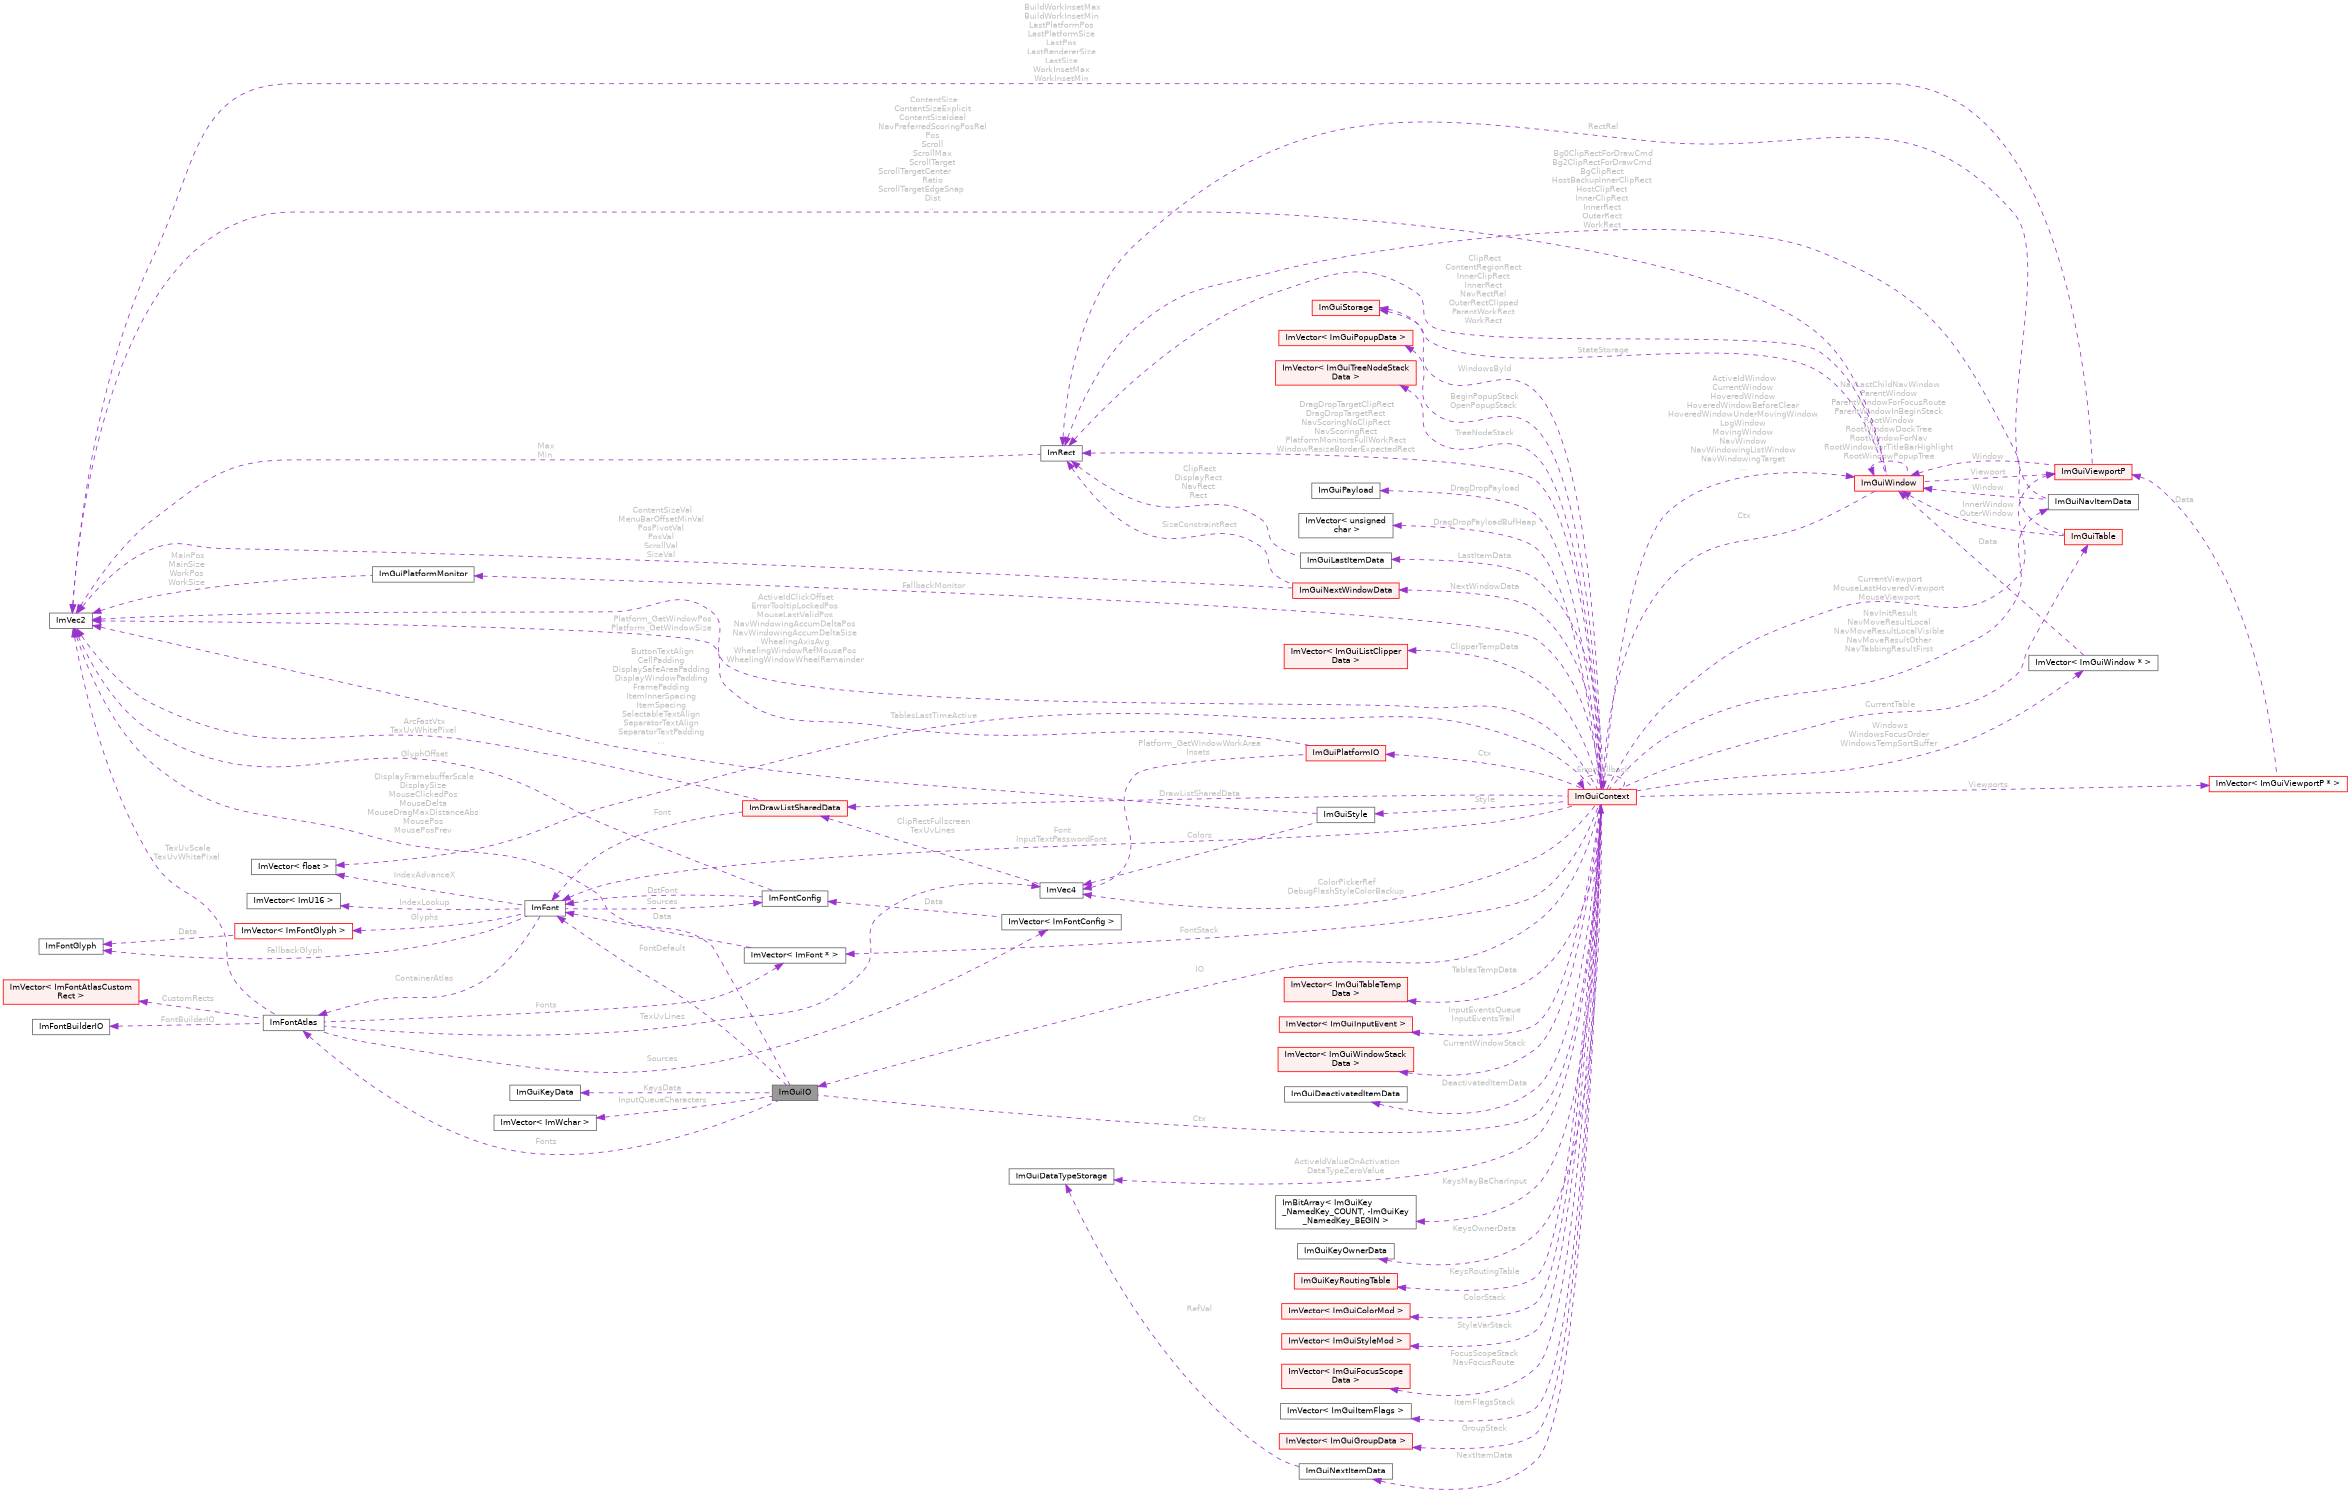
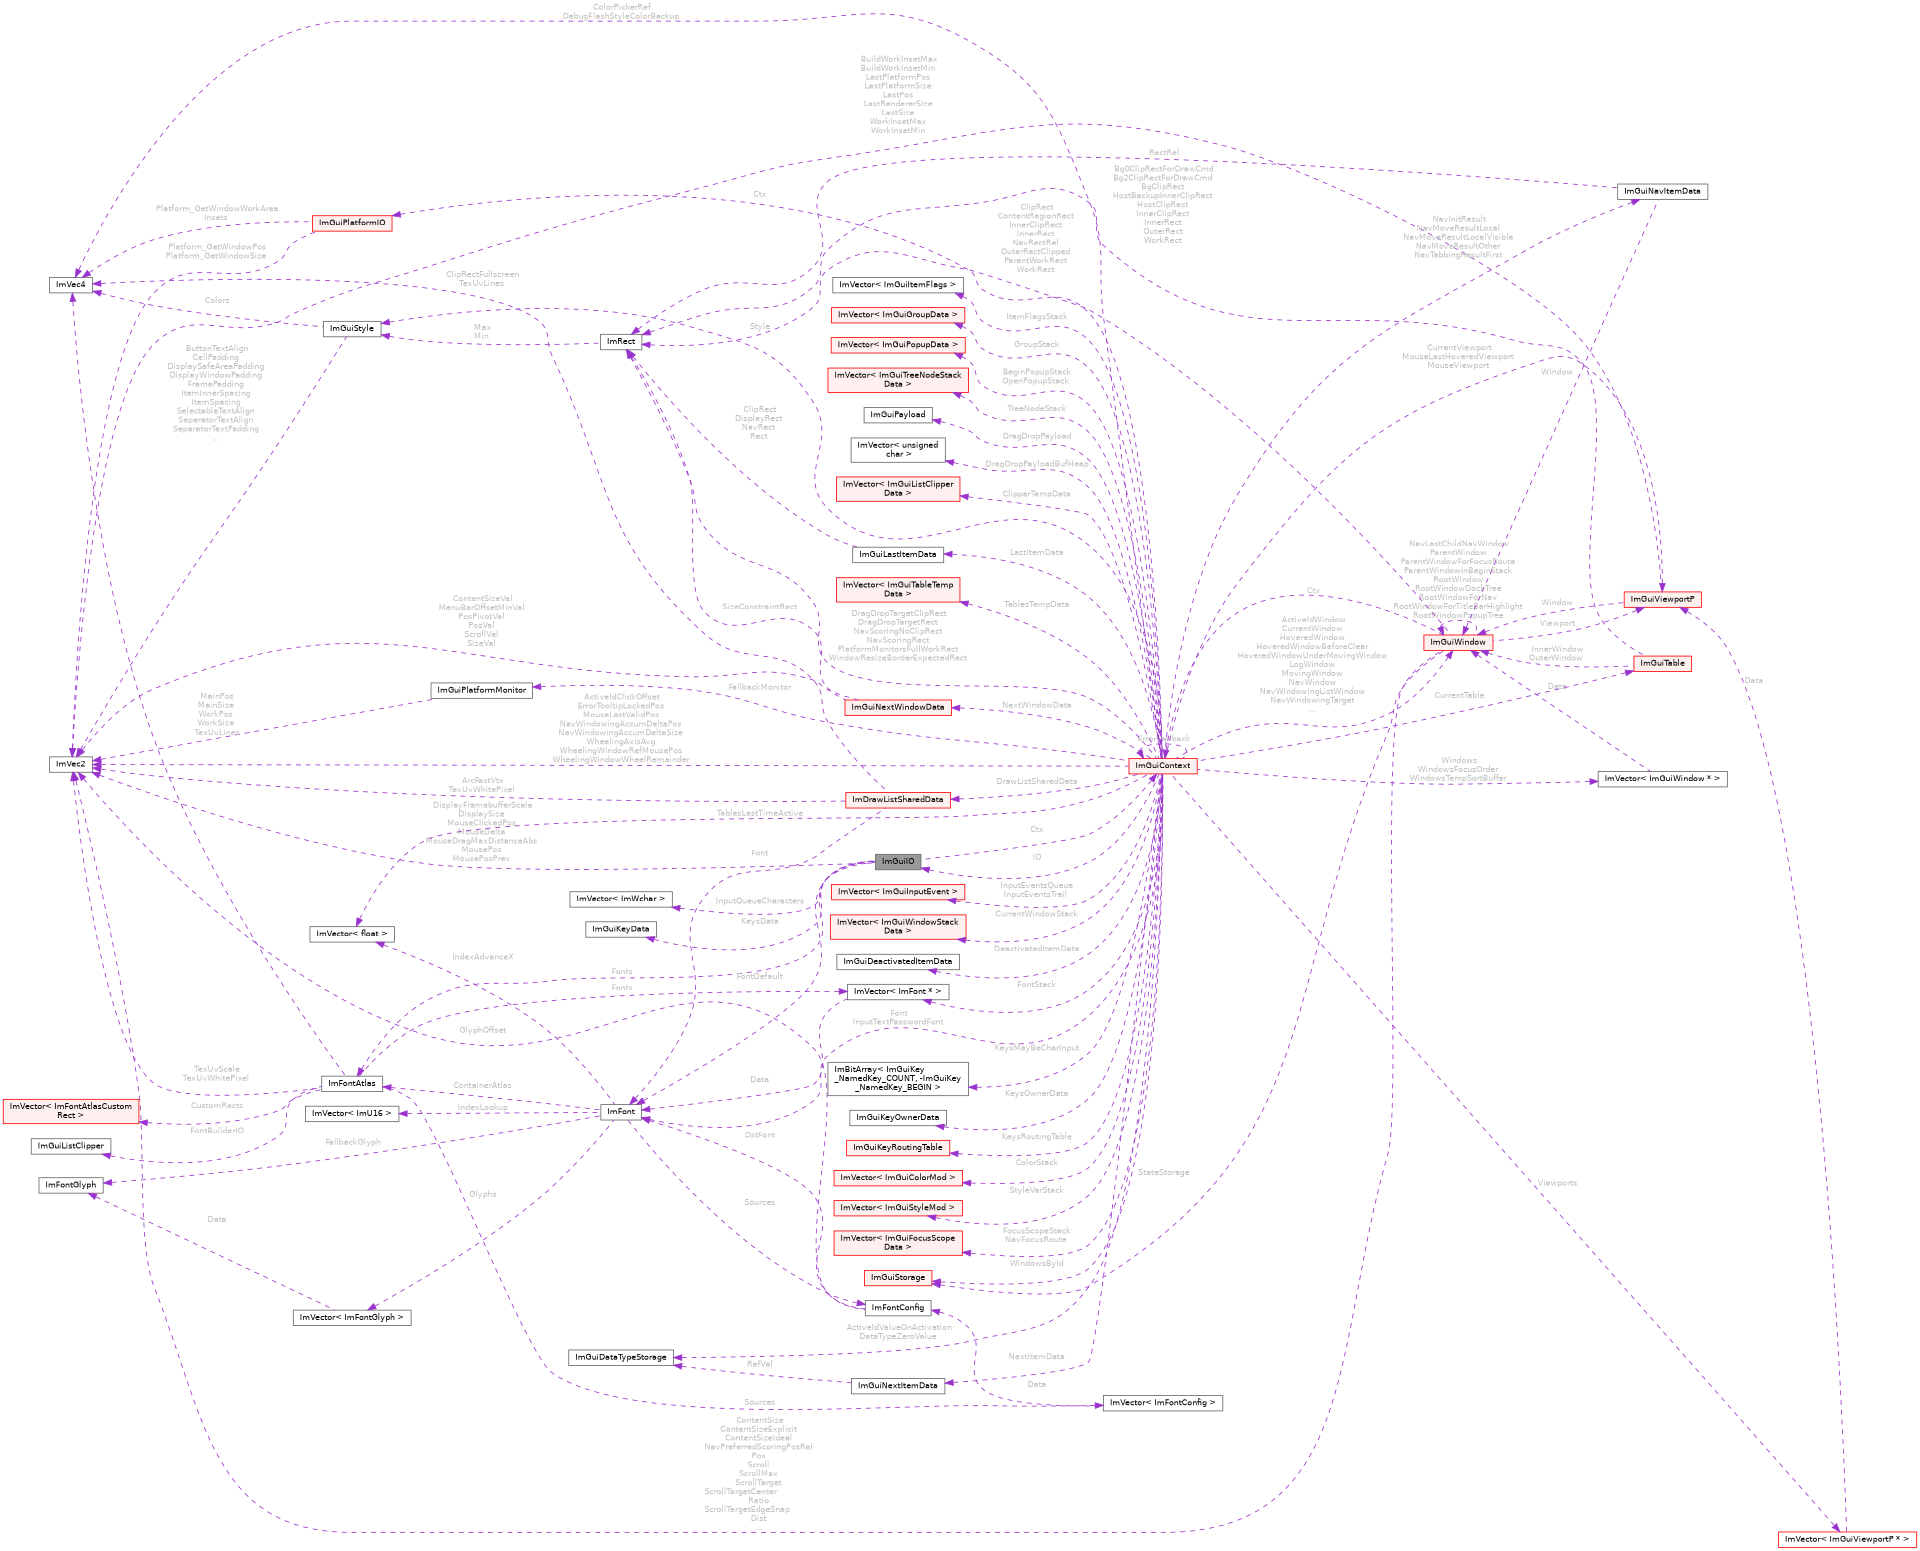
  digraph {
    rankdir=LR
    node [color=gray40 fillcolor=white fontname=Helvetica fontsize=10 shape=box style=filled]
    edge [color=darkorchid3 dir=back fontcolor=grey fontname=Helvetica fontsize=10 labelfontname=Helvetica labelfontsize=10 style=dashed]
    n1 [fillcolor=grey60 fontcolor=black height=0.2 label=ImGuiIO width=0.4]
    n2 [color=red fillcolor="#FFF0F0" height=0.2 label=ImGuiContext width=0.4]
    n3 [color=red fillcolor="#FFF0F0" height=0.2 label=ImGuiWindow width=0.4]
    n4 [height=0.2 label=ImVec2 width=0.4]
    n5 [height=0.2 label=ImFontAtlas width=0.4]
    n6 [height=0.2 label=ImFontConfig width=0.4]
    n7 [color=red fillcolor="#FFF0F0" height=0.2 label=ImGuiPlatformIO width=0.4]
    n8 [height=0.2 label=ImGuiStyle width=0.4]
    n9 [color=red fillcolor="#FFF0F0" height=0.2 label=ImDrawListSharedData width=0.4]
    n10 [color=red fillcolor="#FFF0F0" height=0.2 label=ImGuiViewportP width=0.4]
    n11 [height=0.2 label=ImRect width=0.4]
    n12 [color=red fillcolor="#FFF0F0" height=0.2 label=ImGuiNextWindowData width=0.4]
    n13 [height=0.2 label=ImGuiPlatformMonitor width=0.4]
    n14 [height=0.2 label=ImFont width=0.4]
    n15 [height=0.2 label="ImVector\< ImFontConfig \>" width=0.4]
    n16 [height=0.2 label="ImVector\< ImGuiWindow * \>" width=0.4]
    n17 [height=0.2 label=ImGuiNavItemData width=0.4]
    n18 [color=red fillcolor="#FFF0F0" height=0.2 label=ImGuiTable width=0.4]
    n19 [color=red height=0.2 label="ImVector\< ImGuiViewportP * \>" width=0.4]
    n20 [height=0.2 label=ImGuiLastItemData width=0.4]
    n21 [height=0.2 label="ImVector\< ImFont * \>" width=0.4]
    n22 [height=0.2 label="ImVector\< float \>" width=0.4]
    n23 [height=0.2 label="ImVector\< ImU16 \>" width=0.4]
-   n24 [color=red height=0.2 label="ImVector\< ImFontGlyph \>" width=0.4]
+   n24 [height=0.2 label="ImVector\< ImFontGlyph \>" width=0.4]
    n25 [height=0.2 label=ImFontGlyph width=0.4]
    n26 [color=red fillcolor="#FFF0F0" height=0.2 label="ImVector\< ImFontAtlasCustom\lRect \>" width=0.4]
    n27 [height=0.2 label=ImVec4 width=0.4]
-   n28 [height=0.2 label=ImFontBuilderIO width=0.4]
+   n28 [height=0.2 label=ImGuiListClipper width=0.4]
    n29 [color=red fillcolor="#FFF0F0" height=0.2 label="ImVector\< ImGuiInputEvent \>" width=0.4]
    n30 [color=red fillcolor="#FFF0F0" height=0.2 label=ImGuiStorage width=0.4]
    n31 [color=red fillcolor="#FFF0F0" height=0.2 label="ImVector\< ImGuiWindowStack\lData \>" width=0.4]
    n32 [height=0.2 label=ImGuiDeactivatedItemData width=0.4]
    n33 [height=0.2 label=ImGuiDataTypeStorage width=0.4]
    n34 [height=0.2 label=ImGuiNextItemData width=0.4]
    n35 [height=0.2 label="ImBitArray\< ImGuiKey\l_NamedKey_COUNT, -ImGuiKey\l_NamedKey_BEGIN \>" width=0.4]
    n36 [height=0.2 label=ImGuiKeyOwnerData width=0.4]
    n37 [color=red fillcolor="#FFF0F0" height=0.2 label=ImGuiKeyRoutingTable width=0.4]
    n38 [color=red fillcolor="#FFF0F0" height=0.2 label="ImVector\< ImGuiColorMod \>" width=0.4]
    n39 [color=red fillcolor="#FFF0F0" height=0.2 label="ImVector\< ImGuiStyleMod \>" width=0.4]
    n40 [color=red fillcolor="#FFF0F0" height=0.2 label="ImVector\< ImGuiFocusScope\lData \>" width=0.4]
    n41 [height=0.2 label="ImVector\< ImGuiItemFlags \>" width=0.4]
    n42 [color=red fillcolor="#FFF0F0" height=0.2 label="ImVector\< ImGuiGroupData \>" width=0.4]
    n43 [color=red fillcolor="#FFF0F0" height=0.2 label="ImVector\< ImGuiPopupData \>" width=0.4]
    n44 [color=red fillcolor="#FFF0F0" height=0.2 label="ImVector\< ImGuiTreeNodeStack\lData \>" width=0.4]
    n45 [height=0.2 label=ImGuiPayload width=0.4]
    n46 [height=0.2 label="ImVector\< unsigned\l char \>" width=0.4]
    n47 [color=red fillcolor="#FFF0F0" height=0.2 label="ImVector\< ImGuiListClipper\lData \>" width=0.4]
    n48 [color=red fillcolor="#FFF0F0" height=0.2 label="ImVector\< ImGuiTableTemp\lData \>" width=0.4]
    n49 [height=0.2 label=ImGuiKeyData width=0.4]
    n50 [height=0.2 label="ImVector\< ImWchar \>" width=0.4]
    n1 -> n2 [label=" IO"]
    n2 -> n1 [label=" Ctx"]
    n2 -> n2 [label=" ErrorCallback"]
    n2 -> n3 [label=" Ctx"]
    n3 -> n2 [label=" ActiveIdWindow\nCurrentWindow\nHoveredWindow\nHoveredWindowBeforeClear\nHoveredWindowUnderMovingWindow\nLogWindow\nMovingWindow\nNavWindow\nNavWindowingListWindow\nNavWindowingTarget\n..."]
    n3 -> n3 [label=" NavLastChildNavWindow\nParentWindow\nParentWindowForFocusRoute\nParentWindowInBeginStack\nRootWindow\nRootWindowDockTree\nRootWindowForNav\nRootWindowForTitleBarHighlight\nRootWindowPopupTree"]
    n3 -> n10 [label=" Window"]
    n3 -> n16 [label=" Data"]
    n3 -> n17 [label=" Window"]
    n3 -> n18 [label=" InnerWindow\nOuterWindow"]
    n4 -> n1 [label=" DisplayFramebufferScale\nDisplaySize\nMouseClickedPos\nMouseDelta\nMouseDragMaxDistanceAbs\nMousePos\nMousePosPrev"]
    n4 -> n2 [label=" ActiveIdClickOffset\nErrorTooltipLockedPos\nMouseLastValidPos\nNavWindowingAccumDeltaPos\nNavWindowingAccumDeltaSize\nWheelingAxisAvg\nWheelingWindowRefMousePos\nWheelingWindowWheelRemainder"]
    n4 -> n3 [label=" ContentSize\nContentSizeExplicit\nContentSizeIdeal\nNavPreferredScoringPosRel\nPos\nScroll\nScrollMax\nScrollTarget\nScrollTargetCenter\lRatio\nScrollTargetEdgeSnap\lDist\n..."]
    n4 -> n5 [label=" TexUvScale\nTexUvWhitePixel"]
    n4 -> n6 [label=" GlyphOffset"]
    n4 -> n7 [label=" Platform_GetWindowPos\nPlatform_GetWindowSize"]
    n4 -> n8 [label=" ButtonTextAlign\nCellPadding\nDisplaySafeAreaPadding\nDisplayWindowPadding\nFramePadding\nItemInnerSpacing\nItemSpacing\nSelectableTextAlign\nSeparatorTextAlign\nSeparatorTextPadding\n..."]
    n4 -> n9 [label=" ArcFastVtx\nTexUvWhitePixel"]
    n4 -> n10 [label=" BuildWorkInsetMax\nBuildWorkInsetMin\nLastPlatformPos\nLastPlatformSize\nLastPos\nLastRendererSize\nLastSize\nWorkInsetMax\nWorkInsetMin"]
-   n4 -> n11 [label=" Max\nMin"]
+   n8 -> n11 [label=" Max\nMin"]
    n4 -> n12 [label=" ContentSizeVal\nMenuBarOffsetMinVal\nPosPivotVal\nPosVal\nScrollVal\nSizeVal"]
    n4 -> n13 [label=" MainPos\nMainSize\nWorkPos\nWorkSize"]
    n5 -> n1 [label=" Fonts"]
    n5 -> n14 [label=" ContainerAtlas"]
    n6 -> n14 [label=" Sources"]
    n6 -> n15 [label=" Data"]
    n7 -> n2 [label=" Ctx"]
    n8 -> n2 [label=" Style"]
    n9 -> n2 [label=" DrawListSharedData"]
    n10 -> n2 [label=" CurrentViewport\nMouseLastHoveredViewport\nMouseViewport"]
    n10 -> n3 [label=" Viewport"]
    n10 -> n19 [label=" Data"]
    n11 -> n2 [label=" DragDropTargetClipRect\nDragDropTargetRect\nNavScoringNoClipRect\nNavScoringRect\nPlatformMonitorsFullWorkRect\nWindowResizeBorderExpectedRect"]
    n11 -> n3 [label=" ClipRect\nContentRegionRect\nInnerClipRect\nInnerRect\nNavRectRel\nOuterRectClipped\nParentWorkRect\nWorkRect"]
    n11 -> n12 [label=" SizeConstraintRect"]
    n11 -> n17 [label=" RectRel"]
    n11 -> n18 [label=" Bg0ClipRectForDrawCmd\nBg2ClipRectForDrawCmd\nBgClipRect\nHostBackupInnerClipRect\nHostClipRect\nInnerClipRect\nInnerRect\nOuterRect\nWorkRect"]
    n11 -> n20 [label=" ClipRect\nDisplayRect\nNavRect\nRect"]
    n12 -> n2 [label=" NextWindowData"]
    n13 -> n2 [label=" FallbackMonitor"]
    n14 -> n1 [label=" FontDefault"]
    n14 -> n2 [label=" Font\nInputTextPasswordFont"]
    n14 -> n6 [label=" DstFont"]
    n14 -> n9 [label=" Font"]
    n14 -> n21 [label=" Data"]
    n15 -> n5 [label=" Sources"]
    n16 -> n2 [label=" Windows\nWindowsFocusOrder\nWindowsTempSortBuffer"]
    n17 -> n2 [label=" NavInitResult\nNavMoveResultLocal\nNavMoveResultLocalVisible\nNavMoveResultOther\nNavTabbingResultFirst"]
    n18 -> n2 [label=" CurrentTable"]
    n19 -> n2 [label=" Viewports"]
    n20 -> n2 [label=" LastItemData"]
    n21 -> n2 [label=" FontStack"]
    n21 -> n5 [label=" Fonts"]
    n22 -> n2 [label=" TablesLastTimeActive"]
    n22 -> n14 [label=" IndexAdvanceX"]
    n23 -> n14 [label=" IndexLookup"]
    n24 -> n14 [label=" Glyphs"]
    n25 -> n14 [label=" FallbackGlyph"]
    n25 -> n24 [label=" Data"]
    n26 -> n5 [label=" CustomRects"]
    n27 -> n2 [label=" ColorPickerRef\nDebugFlashStyleColorBackup"]
    n27 -> n5 [label=" TexUvLines"]
    n27 -> n7 [label=" Platform_GetWindowWorkArea\lInsets"]
    n27 -> n8 [label=" Colors"]
-   n9 -> n27 [label=" ClipRectFullscreen\nTexUvLines"]
+   n27 -> n9 [label=" ClipRectFullscreen\nTexUvLines"]
    n28 -> n5 [label=" FontBuilderIO"]
    n29 -> n2 [label=" InputEventsQueue\nInputEventsTrail"]
    n30 -> n2 [label=" WindowsById"]
    n30 -> n3 [label=" StateStorage"]
    n31 -> n2 [label=" CurrentWindowStack"]
    n32 -> n2 [label=" DeactivatedItemData"]
    n33 -> n2 [label=" ActiveIdValueOnActivation\nDataTypeZeroValue"]
    n33 -> n34 [label=" RefVal"]
    n34 -> n2 [label=" NextItemData"]
    n35 -> n2 [label=" KeysMayBeCharInput"]
    n36 -> n2 [label=" KeysOwnerData"]
    n37 -> n2 [label=" KeysRoutingTable"]
    n38 -> n2 [label=" ColorStack"]
    n39 -> n2 [label=" StyleVarStack"]
    n40 -> n2 [label=" FocusScopeStack\nNavFocusRoute"]
    n41 -> n2 [label=" ItemFlagsStack"]
    n42 -> n2 [label=" GroupStack"]
    n43 -> n2 [label=" BeginPopupStack\nOpenPopupStack"]
    n44 -> n2 [label=" TreeNodeStack"]
    n45 -> n2 [label=" DragDropPayload"]
    n46 -> n2 [label=" DragDropPayloadBufHeap"]
    n47 -> n2 [label=" ClipperTempData"]
    n48 -> n2 [label=" TablesTempData"]
    n49 -> n1 [label=" KeysData"]
    n50 -> n1 [label=" InputQueueCharacters"]
  }
